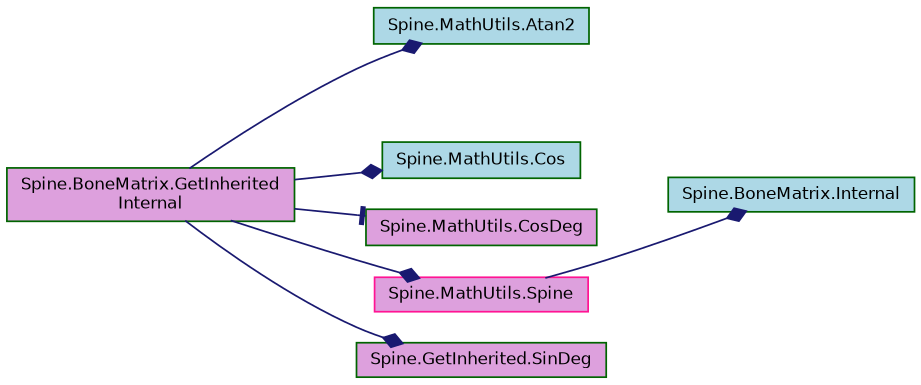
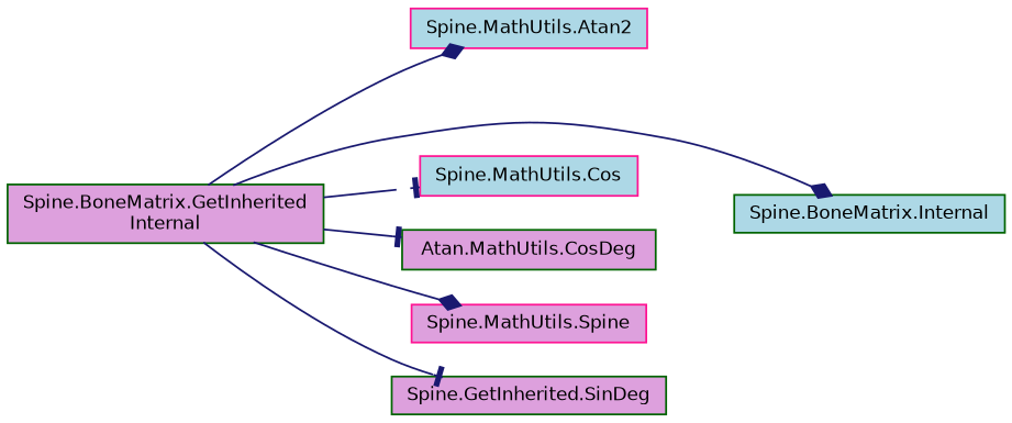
  digraph {
    rankdir=LR
    node [color=darkgreen fillcolor=plum fontname=Helvetica fontsize=10 shape=record style=filled]
    edge [arrowhead=diamond color=midnightblue fontname=Helvetica fontsize=10 labelfontname=Helvetica labelfontsize=10 style=solid]
    n1 [fontcolor=black height=0.2 label="Spine.BoneMatrix.GetInherited\lInternal" width=0.4]
-   n2 [fillcolor=lightblue height=0.2 label="Spine.MathUtils.Atan2" width=0.4]
+   n2 [color=deeppink fillcolor=lightblue height=0.2 label="Spine.MathUtils.Atan2" width=0.4]
    n3 [fillcolor=lightblue height=0.2 label="Spine.BoneMatrix.Internal" width=0.4]
-   n4 [fillcolor=lightblue height=0.2 label="Spine.MathUtils.Cos" width=0.4]
-   n5 [height=0.2 label="Spine.MathUtils.CosDeg" width=0.4]
+   n4 [color=deeppink fillcolor=lightblue height=0.2 label="Spine.MathUtils.Cos" width=0.4]
+   n5 [height=0.2 label="Atan.MathUtils.CosDeg" width=0.4]
    n6 [color=deeppink height=0.2 label="Spine.MathUtils.Spine" width=0.4]
    n7 [height=0.2 label="Spine.GetInherited.SinDeg" width=0.4]
    n1 -> n2
-   n6 -> n3
-   n1 -> n4
+   n1 -> n3
+   n1 -> n4 [arrowhead=tee]
    n1 -> n5 [arrowhead=tee]
    n1 -> n6
-   n1 -> n7
+   n1 -> n7 [arrowhead=tee]
  }
